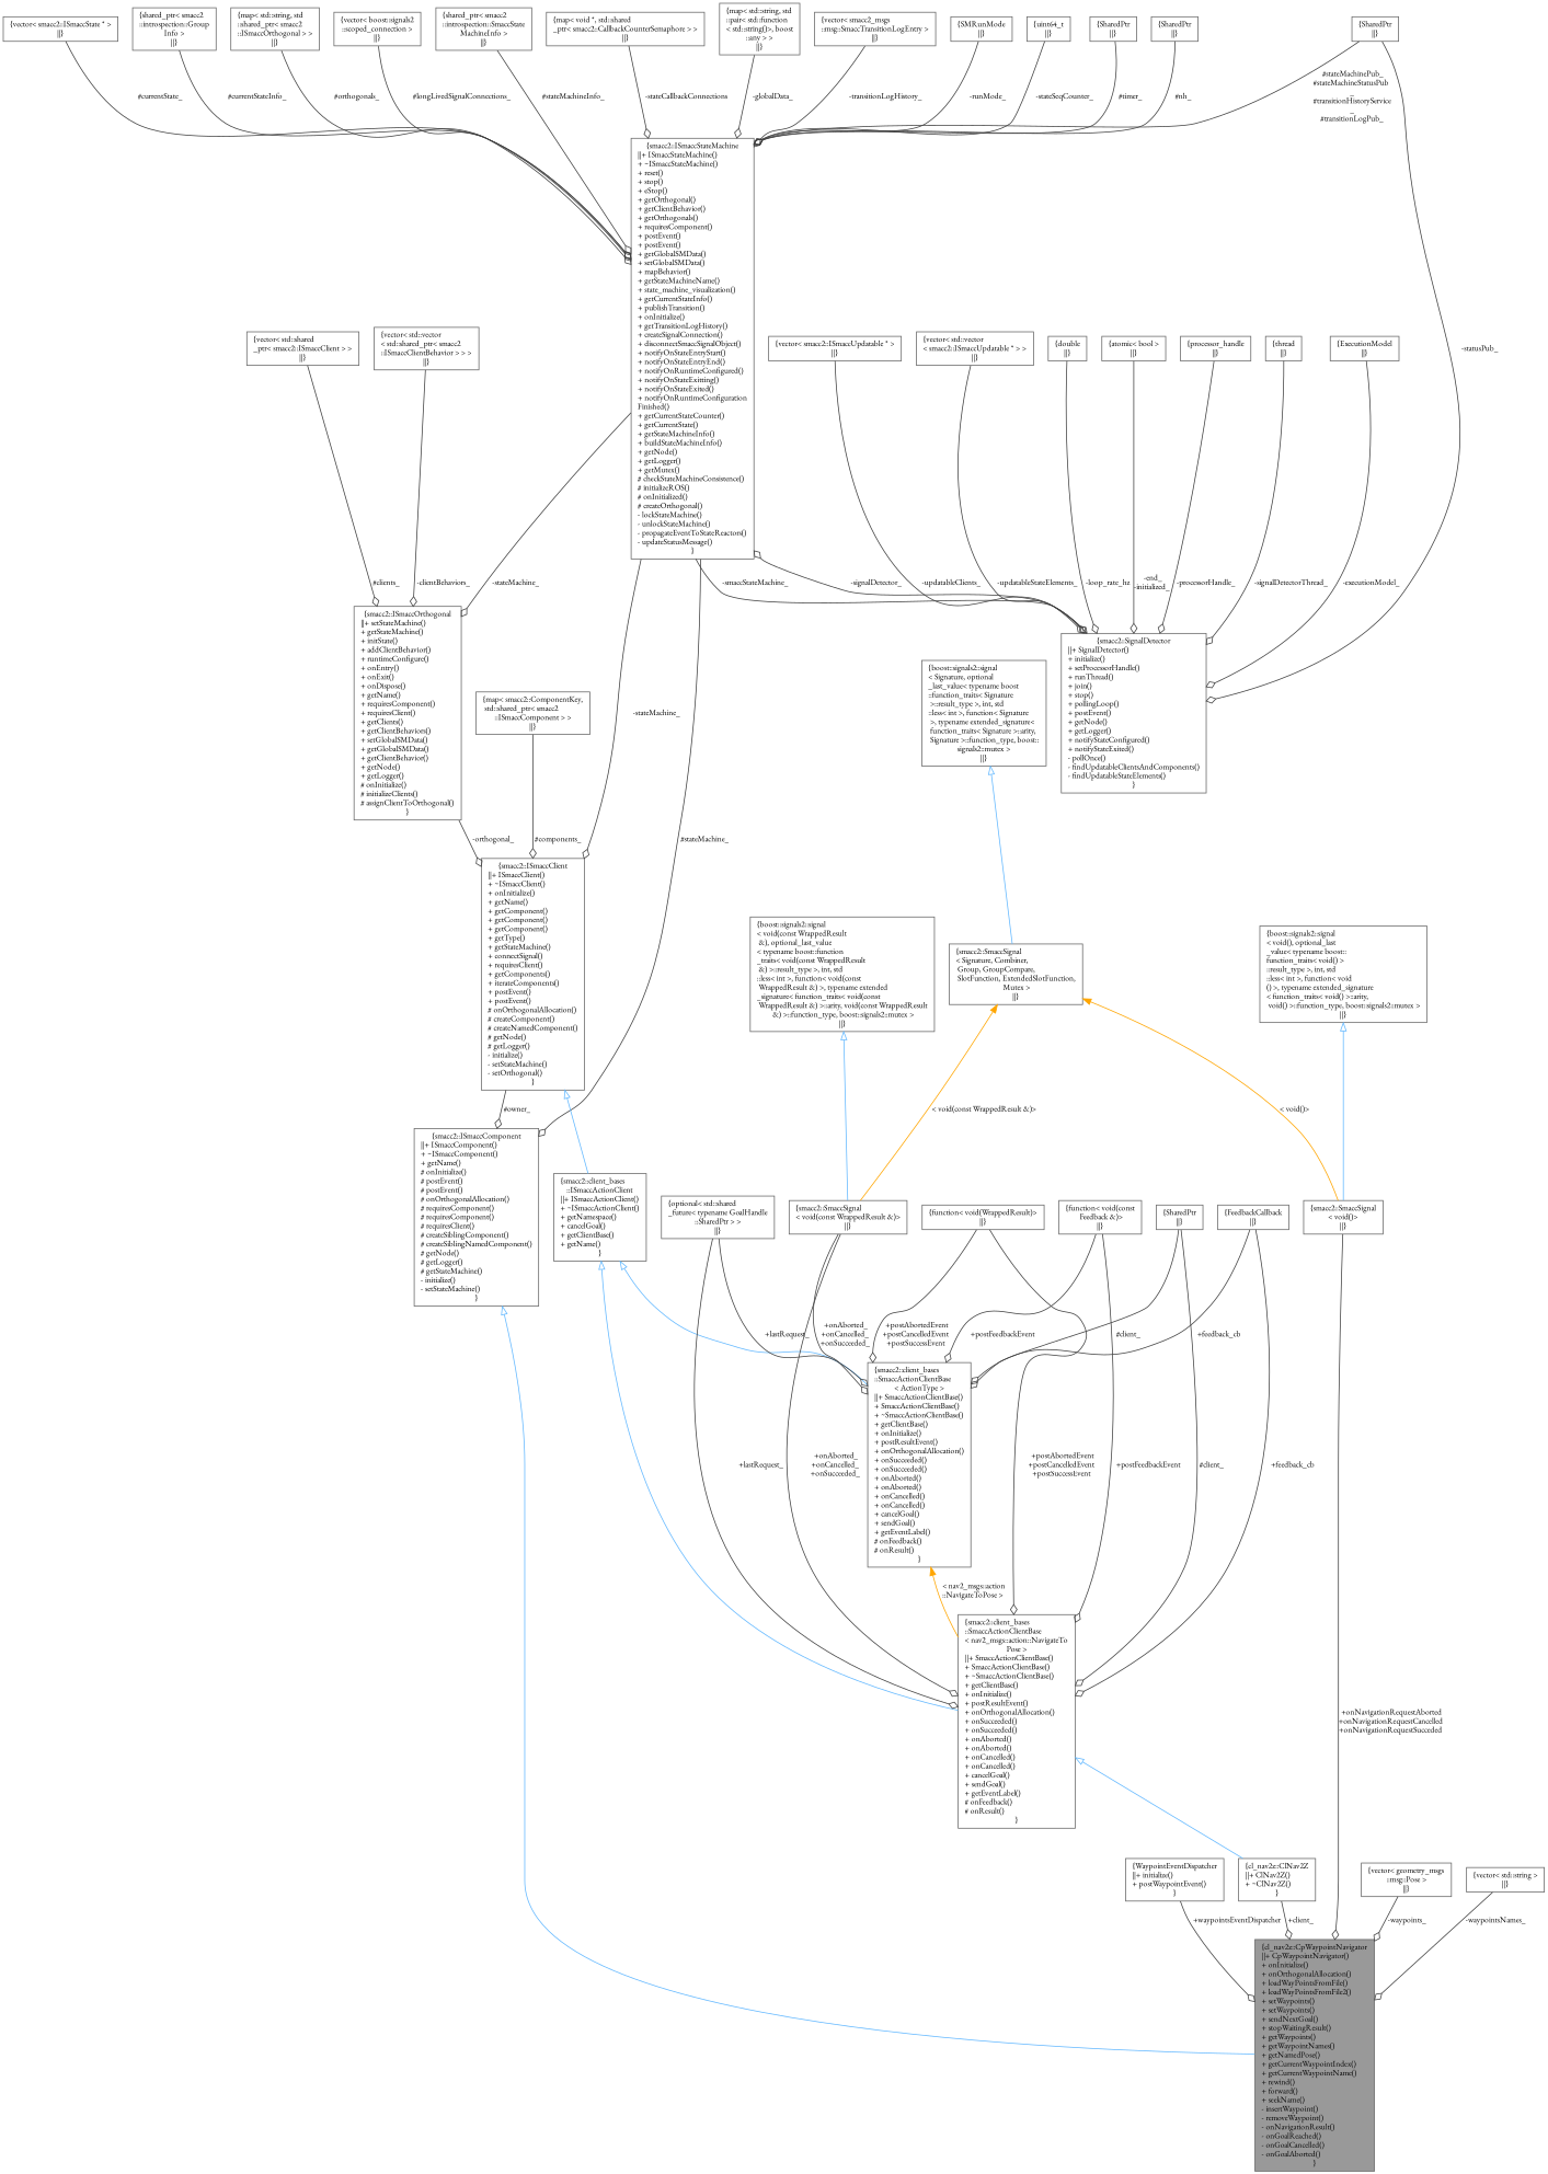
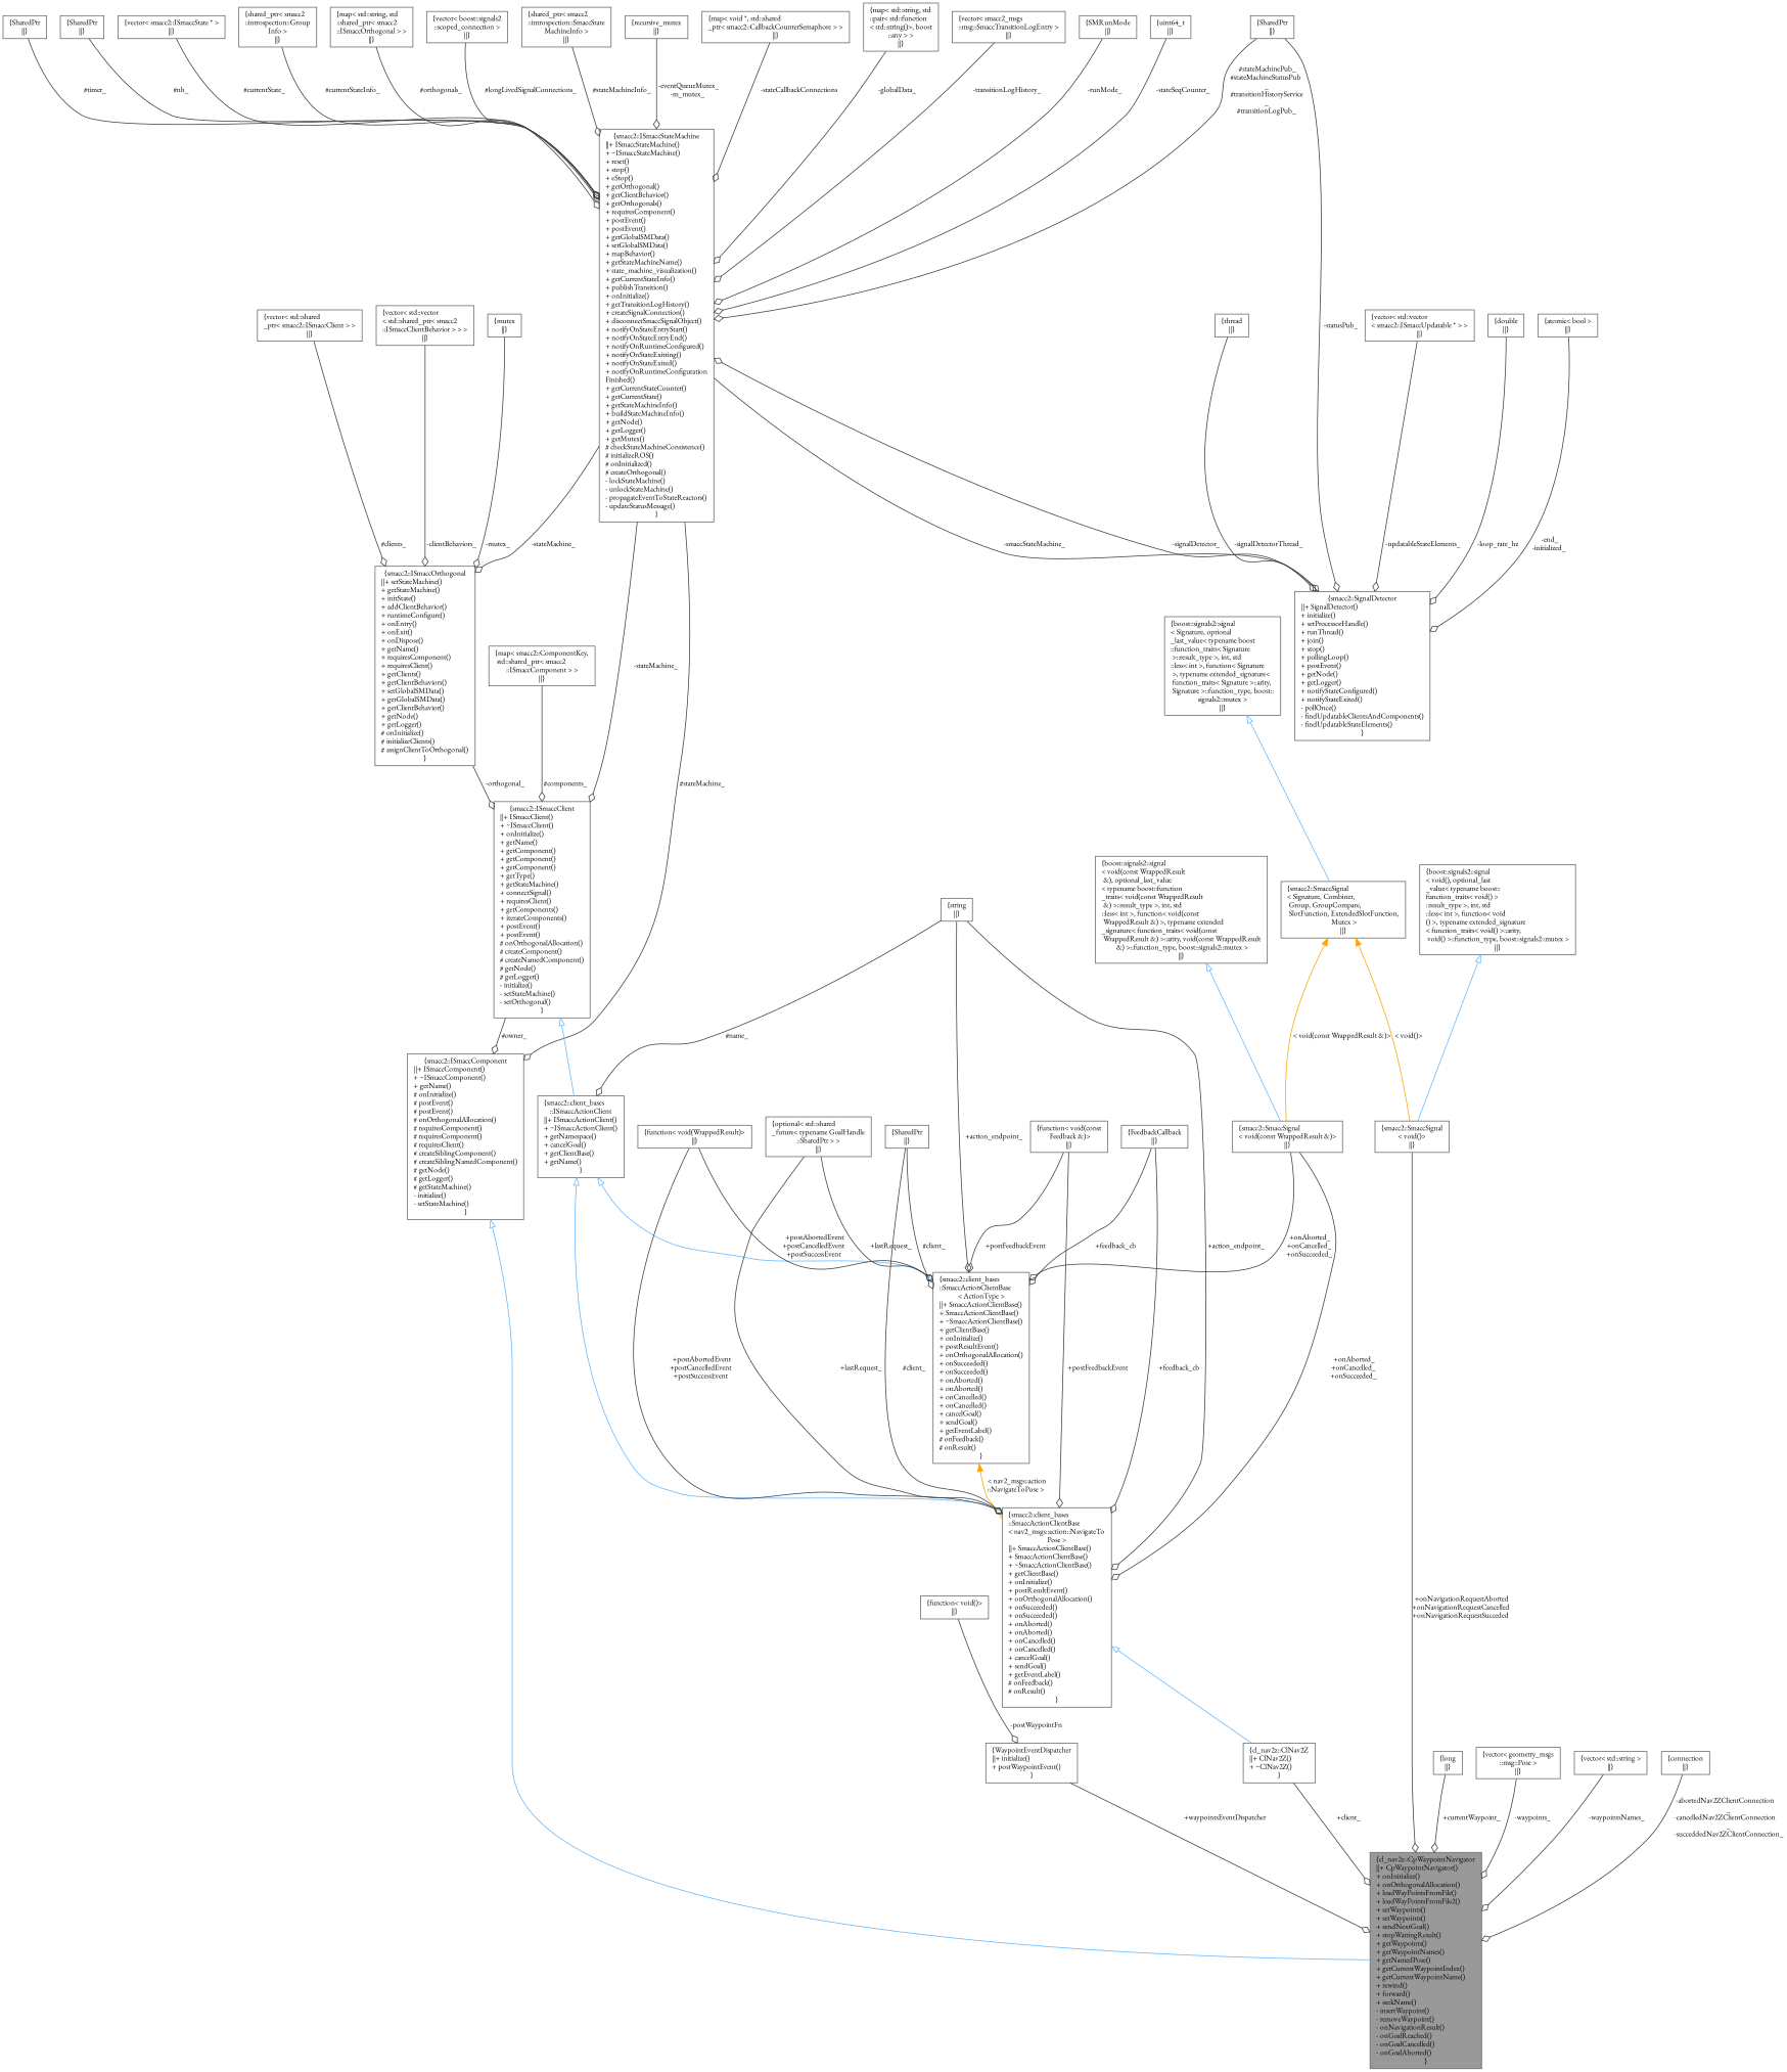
  digraph {
    fontname="EB Garamond"
    node [color=gray40 fillcolor=white fontname="EB Garamond" fontsize=10 shape=box style=filled]
    edge [color=grey25 fontname="EB Garamond" fontsize=10 labelfontname=Helvetica labelfontsize=10 style=solid arrowhead=odiamond]
    n1 [fillcolor=grey60 fontcolor=black height=0.2 label="{cl_nav2z::CpWaypointNavigator\n||+ CpWaypointNavigator()\l+ onInitialize()\l+ onOrthogonalAllocation()\l+ loadWayPointsFromFile()\l+ loadWayPointsFromFile2()\l+ setWaypoints()\l+ setWaypoints()\l+ sendNextGoal()\l+ stopWaitingResult()\l+ getWaypoints()\l+ getWaypointNames()\l+ getNamedPose()\l+ getCurrentWaypointIndex()\l+ getCurrentWaypointName()\l+ rewind()\l+ forward()\l+ seekName()\l- insertWaypoint()\l- removeWaypoint()\l- onNavigationResult()\l- onGoalReached()\l- onGoalCancelled()\l- onGoalAborted()\l}" width=0.4]
    n2 [height=0.2 label="{smacc2::ISmaccComponent\n||+ ISmaccComponent()\l+ ~ISmaccComponent()\l+ getName()\l# onInitialize()\l# postEvent()\l# postEvent()\l# onOrthogonalAllocation()\l# requiresComponent()\l# requiresComponent()\l# requiresClient()\l# createSiblingComponent()\l# createSiblingNamedComponent()\l# getNode()\l# getLogger()\l# getStateMachine()\l- initialize()\l- setStateMachine()\l}" width=0.4]
    n3 [height=0.2 label="{smacc2::ISmaccStateMachine\n||+ ISmaccStateMachine()\l+ ~ISmaccStateMachine()\l+ reset()\l+ stop()\l+ eStop()\l+ getOrthogonal()\l+ getClientBehavior()\l+ getOrthogonals()\l+ requiresComponent()\l+ postEvent()\l+ postEvent()\l+ getGlobalSMData()\l+ setGlobalSMData()\l+ mapBehavior()\l+ getStateMachineName()\l+ state_machine_visualization()\l+ getCurrentStateInfo()\l+ publishTransition()\l+ onInitialize()\l+ getTransitionLogHistory()\l+ createSignalConnection()\l+ disconnectSmaccSignalObject()\l+ notifyOnStateEntryStart()\l+ notifyOnStateEntryEnd()\l+ notifyOnRuntimeConfigured()\l+ notifyOnStateExitting()\l+ notifyOnStateExited()\l+ notifyOnRuntimeConfiguration\lFinished()\l+ getCurrentStateCounter()\l+ getCurrentState()\l+ getStateMachineInfo()\l+ buildStateMachineInfo()\l+ getNode()\l+ getLogger()\l+ getMutex()\l# checkStateMachineConsistence()\l# initializeROS()\l# onInitialized()\l# createOrthogonal()\l- lockStateMachine()\l- unlockStateMachine()\l- propagateEventToStateReactors()\l- updateStatusMessage()\l}" width=0.4]
    n4 [height=0.2 label="{smacc2::SignalDetector\n||+ SignalDetector()\l+ initialize()\l+ setProcessorHandle()\l+ runThread()\l+ join()\l+ stop()\l+ pollingLoop()\l+ postEvent()\l+ getNode()\l+ getLogger()\l+ notifyStateConfigured()\l+ notifyStateExited()\l- pollOnce()\l- findUpdatableClientsAndComponents()\l- findUpdatableStateElements()\l}" width=0.4]
    n5 [height=0.2 label="{smacc2::ISmaccClient\n||+ ISmaccClient()\l+ ~ISmaccClient()\l+ onInitialize()\l+ getName()\l+ getComponent()\l+ getComponent()\l+ getComponent()\l+ getType()\l+ getStateMachine()\l+ connectSignal()\l+ requiresClient()\l+ getComponents()\l+ iterateComponents()\l+ postEvent()\l+ postEvent()\l# onOrthogonalAllocation()\l# createComponent()\l# createNamedComponent()\l# getNode()\l# getLogger()\l- initialize()\l- setStateMachine()\l- setOrthogonal()\l}" width=0.4]
    n6 [height=0.2 label="{smacc2::ISmaccOrthogonal\n||+ setStateMachine()\l+ getStateMachine()\l+ initState()\l+ addClientBehavior()\l+ runtimeConfigure()\l+ onEntry()\l+ onExit()\l+ onDispose()\l+ getName()\l+ requiresComponent()\l+ requiresClient()\l+ getClients()\l+ getClientBehaviors()\l+ setGlobalSMData()\l+ getGlobalSMData()\l+ getClientBehavior()\l+ getNode()\l+ getLogger()\l# onInitialize()\l# initializeClients()\l# assignClientToOrthogonal()\l}" width=0.4]
    n7 [height=0.2 label="{smacc2::client_bases\l::ISmaccActionClient\n||+ ISmaccActionClient()\l+ ~ISmaccActionClient()\l+ getNamespace()\l+ cancelGoal()\l+ getClientBase()\l+ getName()\l}" width=0.4]
    n8 [height=0.2 label="{SharedPtr\n||}" width=0.4]
    n9 [height=0.2 label="{SharedPtr\n||}" width=0.4]
    n10 [height=0.2 label="{SharedPtr\n||}" width=0.4]
    n11 [height=0.2 label="{vector\< smacc2::ISmaccState * \>\n||}" width=0.4]
    n12 [height=0.2 label="{shared_ptr\< smacc2\l::introspection::Group\lInfo \>\n||}" width=0.4]
    n13 [height=0.2 label="{map\< std::string, std\l::shared_ptr\< smacc2\l::ISmaccOrthogonal \> \>\n||}" width=0.4]
    n14 [height=0.2 label="{vector\< boost::signals2\l::scoped_connection \>\n||}" width=0.4]
    n15 [height=0.2 label="{shared_ptr\< smacc2\l::introspection::SmaccState\lMachineInfo \>\n||}" width=0.4]
+   n16 [height=0.2 label="{recursive_mutex\n||}" width=0.4]
    n17 [height=0.2 label="{map\< void *, std::shared\l_ptr\< smacc2::CallbackCounterSemaphore \> \>\n||}" width=0.4]
    n18 [height=0.2 label="{map\< std::string, std\l::pair\< std::function\l\< std::string()\>, boost\l::any \> \>\n||}" width=0.4]
    n19 [height=0.2 label="{vector\< smacc2_msgs\l::msg::SmaccTransitionLogEntry \>\n||}" width=0.4]
    n20 [height=0.2 label="{SMRunMode\n||}" width=0.4]
-   n21 [height=0.2 label="{vector\< smacc2::ISmaccUpdatable * \>\n||}" width=0.4]
    n22 [height=0.2 label="{vector\< std::vector\l\< smacc2::ISmaccUpdatable * \> \>\n||}" width=0.4]
    n23 [height=0.2 label="{double\n||}" width=0.4]
    n24 [height=0.2 label="{atomic\< bool \>\n||}" width=0.4]
-   n25 [height=0.2 label="{processor_handle\n||}" width=0.4]
    n26 [height=0.2 label="{thread\n||}" width=0.4]
-   n27 [height=0.2 label="{ExecutionModel\n||}" width=0.4]
    n28 [height=0.2 label="{uint64_t\n||}" width=0.4]
    n29 [height=0.2 label="{smacc2::client_bases\l::SmaccActionClientBase\l\< nav2_msgs::action::NavigateTo\lPose \>\n||+ SmaccActionClientBase()\l+ SmaccActionClientBase()\l+ ~SmaccActionClientBase()\l+ getClientBase()\l+ onInitialize()\l+ postResultEvent()\l+ onOrthogonalAllocation()\l+ onSucceeded()\l+ onSucceeded()\l+ onAborted()\l+ onAborted()\l+ onCancelled()\l+ onCancelled()\l+ cancelGoal()\l+ sendGoal()\l+ getEventLabel()\l# onFeedback()\l# onResult()\l}" width=0.4]
    n30 [height=0.2 label="{smacc2::client_bases\l::SmaccActionClientBase\l\< ActionType \>\n||+ SmaccActionClientBase()\l+ SmaccActionClientBase()\l+ ~SmaccActionClientBase()\l+ getClientBase()\l+ onInitialize()\l+ postResultEvent()\l+ onOrthogonalAllocation()\l+ onSucceeded()\l+ onSucceeded()\l+ onAborted()\l+ onAborted()\l+ onCancelled()\l+ onCancelled()\l+ cancelGoal()\l+ sendGoal()\l+ getEventLabel()\l# onFeedback()\l# onResult()\l}" width=0.4]
    n31 [height=0.2 label="{map\< smacc2::ComponentKey,\l std::shared_ptr\< smacc2\l::ISmaccComponent \> \>\n||}" width=0.4]
    n32 [height=0.2 label="{vector\< std::shared\l_ptr\< smacc2::ISmaccClient \> \>\n||}" width=0.4]
    n33 [height=0.2 label="{vector\< std::vector\l\< std::shared_ptr\< smacc2\l::ISmaccClientBehavior \> \> \>\n||}" width=0.4]
+   n34 [height=0.2 label="{mutex\n||}" width=0.4]
    n35 [height=0.2 label="{WaypointEventDispatcher\n||+ initialize()\l+ postWaypointEvent()\l}" width=0.4]
+   n36 [height=0.2 label="{function\< void()\>\n||}" width=0.4]
    n37 [height=0.2 label="{cl_nav2z::ClNav2Z\n||+ ClNav2Z()\l+ ~ClNav2Z()\l}" width=0.4]
+   n38 [height=0.2 label="{string\n||}" width=0.4]
    n39 [height=0.2 label="{optional\< std::shared\l_future\< typename GoalHandle\l::SharedPtr \> \>\n||}" width=0.4]
    n40 [height=0.2 label="{smacc2::SmaccSignal\l\< void(const WrappedResult &)\>\n||}" width=0.4]
    n41 [height=0.2 label="{boost::signals2::signal\l\< void(const WrappedResult\l &), optional_last_value\l\< typename boost::function\l_traits\< void(const WrappedResult\l &) \>::result_type \>, int, std\l::less\< int \>, function\< void(const\l WrappedResult &) \>, typename extended\l_signature\< function_traits\< void(const\l WrappedResult &) \>::arity, void(const WrappedResult\l &) \>::function_type, boost::signals2::mutex \>\n||}" width=0.4]
    n42 [height=0.2 label="{smacc2::SmaccSignal\l\< Signature, Combiner,\l Group, GroupCompare,\l SlotFunction, ExtendedSlotFunction,\l Mutex \>\n||}" width=0.4]
    n43 [height=0.2 label="{smacc2::SmaccSignal\l\< void()\>\n||}" width=0.4]
    n44 [height=0.2 label="{boost::signals2::signal\l\< Signature, optional\l_last_value\< typename boost\l::function_traits\< Signature\l \>::result_type \>, int, std\l::less\< int \>, function\< Signature\l \>, typename extended_signature\<\l function_traits\< Signature \>::arity,\l Signature \>::function_type, boost::\lsignals2::mutex \>\n||}" width=0.4]
    n45 [height=0.2 label="{function\< void(WrappedResult)\>\n||}" width=0.4]
    n46 [height=0.2 label="{function\< void(const\l Feedback &)\>\n||}" width=0.4]
    n47 [height=0.2 label="{FeedbackCallback\n||}" width=0.4]
    n48 [height=0.2 label="{SharedPtr\n||}" width=0.4]
+   n49 [height=0.2 label="{long\n||}" width=0.4]
    n50 [height=0.2 label="{boost::signals2::signal\l\< void(), optional_last\l_value\< typename boost::\lfunction_traits\< void() \>\l::result_type \>, int, std\l::less\< int \>, function\< void\l() \>, typename extended_signature\l\< function_traits\< void() \>::arity,\l void() \>::function_type, boost::signals2::mutex \>\n||}" width=0.4]
    n51 [height=0.2 label="{vector\< geometry_msgs\l::msg::Pose \>\n||}" width=0.4]
    n52 [height=0.2 label="{vector\< std::string \>\n||}" width=0.4]
+   n53 [height=0.2 label="{connection\n||}" width=0.4]
    n2 -> n1 [arrowtail=onormal color=steelblue1 dir=back arrowhead=""]
    n3 -> n2 [label=" #stateMachine_"]
    n3 -> n4 [label=" -smaccStateMachine_"]
    n3 -> n5 [label=" -stateMachine_"]
    n3 -> n6 [label=" -stateMachine_"]
    n4 -> n3 [label=" -signalDetector_"]
    n5 -> n2 [label=" #owner_"]
    n5 -> n7 [arrowtail=onormal color=steelblue1 dir=back arrowhead=""]
    n6 -> n5 [label=" -orthogonal_"]
    n7 -> n29 [arrowtail=onormal color=steelblue1 dir=back arrowhead=""]
    n7 -> n30 [arrowtail=onormal color=steelblue1 dir=back arrowhead=""]
    n8 -> n3 [label=" #nh_"]
    n9 -> n3 [label=" #timer_"]
    n10 -> n3 [label=" #stateMachinePub_\n#stateMachineStatusPub\l_\n#transitionHistoryService\l_\n#transitionLogPub_"]
    n10 -> n4 [label=" -statusPub_"]
    n11 -> n3 [label=" #currentState_"]
    n12 -> n3 [label=" #currentStateInfo_"]
    n13 -> n3 [label=" #orthogonals_"]
    n14 -> n3 [label=" #longLivedSignalConnections_"]
    n15 -> n3 [label=" #stateMachineInfo_"]
+   n16 -> n3 [label=" -eventQueueMutex_\n-m_mutex_"]
    n17 -> n3 [label=" -stateCallbackConnections"]
    n18 -> n3 [label=" -globalData_"]
    n19 -> n3 [label=" -transitionLogHistory_"]
    n20 -> n3 [label=" -runMode_"]
-   n21 -> n4 [label=" -updatableClients_"]
    n22 -> n4 [label=" -updatableStateElements_"]
    n23 -> n4 [label=" -loop_rate_hz"]
    n24 -> n4 [label=" -end_\n-initialized_"]
-   n25 -> n4 [label=" -processorHandle_"]
    n26 -> n4 [label=" -signalDetectorThread_"]
-   n27 -> n4 [label=" -executionModel_"]
    n28 -> n3 [label=" -stateSeqCounter_"]
    n29 -> n37 [arrowtail=onormal color=steelblue1 dir=back arrowhead=""]
    n30 -> n29 [color=orange dir=back label=" \< nav2_msgs::action\l::NavigateToPose \>" arrowhead=""]
    n31 -> n5 [label=" #components_"]
    n32 -> n6 [label=" #clients_"]
    n33 -> n6 [label=" -clientBehaviors_"]
+   n34 -> n6 [label=" -mutex_"]
    n35 -> n1 [label=" +waypointsEventDispatcher"]
+   n36 -> n35 [label=" -postWaypointFn"]
    n37 -> n1 [label=" +client_"]
+   n38 -> n7 [label=" #name_"]
+   n38 -> n29 [label=" +action_endpoint_"]
+   n38 -> n30 [label=" +action_endpoint_"]
    n39 -> n29 [label=" +lastRequest_"]
    n39 -> n30 [label=" +lastRequest_"]
    n40 -> n29 [label=" +onAborted_\n+onCancelled_\n+onSucceeded_"]
    n40 -> n30 [label=" +onAborted_\n+onCancelled_\n+onSucceeded_"]
    n41 -> n40 [arrowtail=onormal color=steelblue1 dir=back arrowhead=""]
    n42 -> n40 [color=orange dir=back label=" \< void(const WrappedResult &)\>" arrowhead=""]
    n42 -> n43 [color=orange dir=back label=" \< void()\>" arrowhead=""]
    n43 -> n1 [label=" +onNavigationRequestAborted\n+onNavigationRequestCancelled\n+onNavigationRequestSucceded"]
    n44 -> n42 [arrowtail=onormal color=steelblue1 dir=back arrowhead=""]
    n45 -> n29 [label=" +postAbortedEvent\n+postCancelledEvent\n+postSuccessEvent"]
    n45 -> n30 [label=" +postAbortedEvent\n+postCancelledEvent\n+postSuccessEvent"]
    n46 -> n29 [label=" +postFeedbackEvent"]
    n46 -> n30 [label=" +postFeedbackEvent"]
    n47 -> n29 [label=" +feedback_cb"]
    n47 -> n30 [label=" +feedback_cb"]
    n48 -> n29 [label=" #client_"]
    n48 -> n30 [label=" #client_"]
+   n49 -> n1 [label=" +currentWaypoint_"]
    n50 -> n43 [arrowtail=onormal color=steelblue1 dir=back arrowhead=""]
    n51 -> n1 [label=" -waypoints_"]
    n52 -> n1 [label=" -waypointsNames_"]
+   n53 -> n1 [label=" -abortedNav2ZClientConnection\l_\n-cancelledNav2ZClientConnection\l_\n-succeddedNav2ZClientConnection_"]
  }
